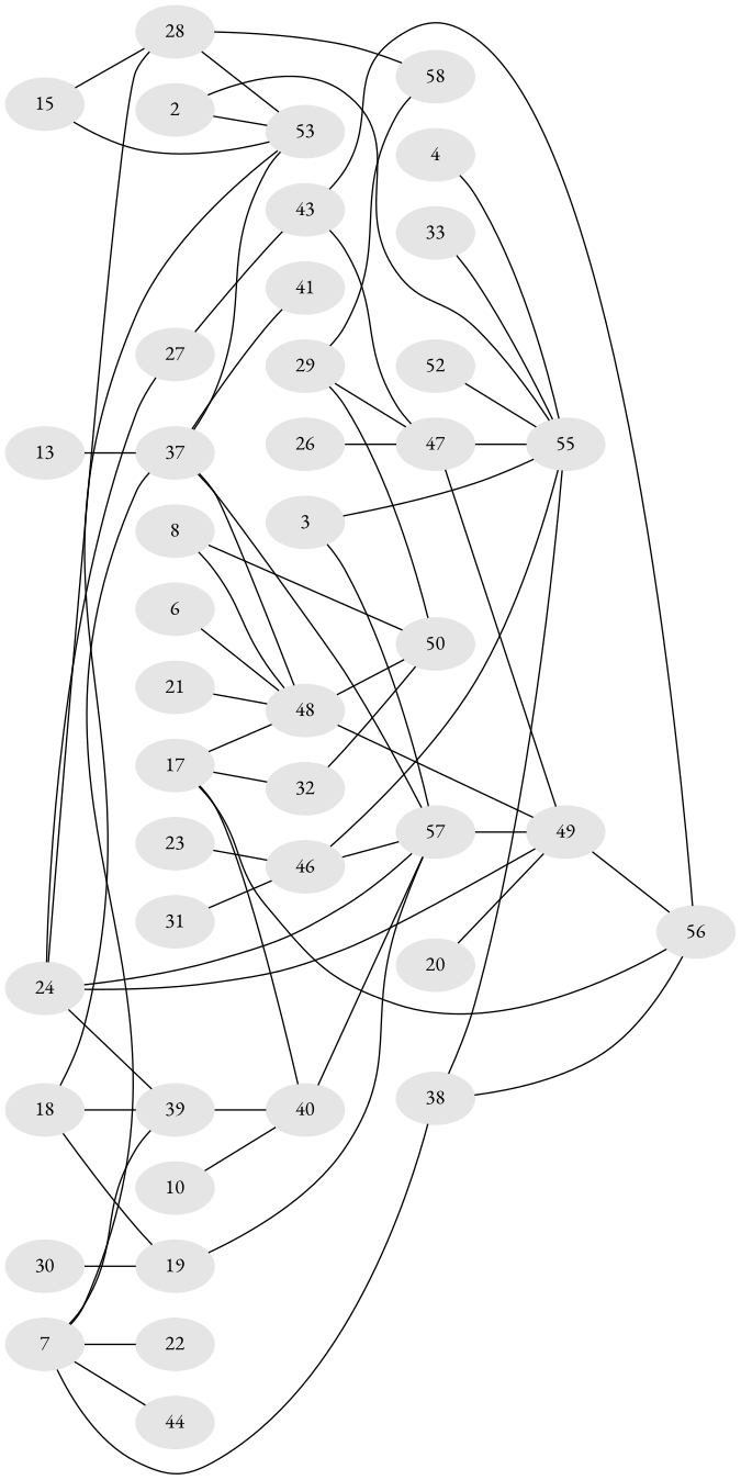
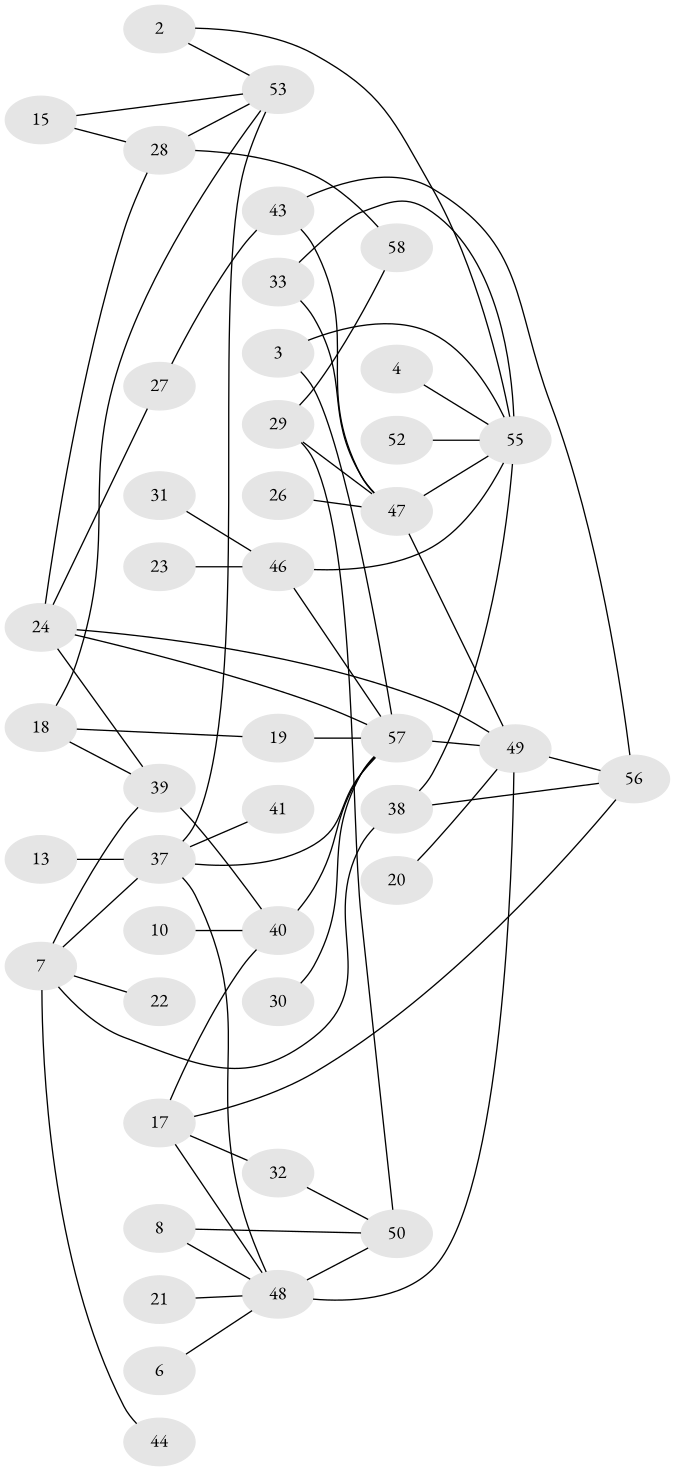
  graph {
    fontname="EB Garamond"
    rankdir=LR
    node [color=gray90 fontname="EB Garamond" style=filled]
    edge [fontname="EB Garamond" weight=1.0]
    2
    53
    55
    3
    57
    49
    4
    6
    48
    50
    7
    22
    37
    38
    39
    44
    41
    56
    40
    8
    10
    13
    15
    28
    58
    17
    32
    18
    19
    20
    21
    23
    46
    24
    27
    43
    26
    47
    29
    30
    31
    33
    52
    2 -- 53
    2 -- 55
    3 -- 55
    3 -- 57
    57 -- 49
    49 -- 56
    4 -- 55
    6 -- 48
    48 -- 49 [weight=2.0]
    48 -- 50
    7 -- 22
    7 -- 37 [weight=2.0]
    7 -- 38
    7 -- 39
    7 -- 44
    37 -- 53
    37 -- 57
    37 -- 48
    37 -- 41
    38 -- 55
    38 -- 56
    39 -- 40
    40 -- 57
    8 -- 48
    8 -- 50 [weight=2.0]
    10 -- 40
    13 -- 37
    15 -- 53
    15 -- 28
    28 -- 53
    28 -- 58
    17 -- 48
    17 -- 56
    17 -- 40 [weight=2.0]
    17 -- 32
    32 -- 50
    18 -- 53
    18 -- 39
    18 -- 19
    19 -- 57
    20 -- 49
    21 -- 48
    23 -- 46
    46 -- 55
    46 -- 57
    24 -- 57
    24 -- 49
    24 -- 39
    24 -- 28
    24 -- 27
    27 -- 43
    43 -- 56
    43 -- 47
    26 -- 47
    47 -- 55 [weight=2.0]
    47 -- 49
    29 -- 50
    29 -- 58
    29 -- 47
-   30 -- 19
+   30 -- 57
    31 -- 46
    33 -- 55
+   33 -- 47
    52 -- 55
  }
